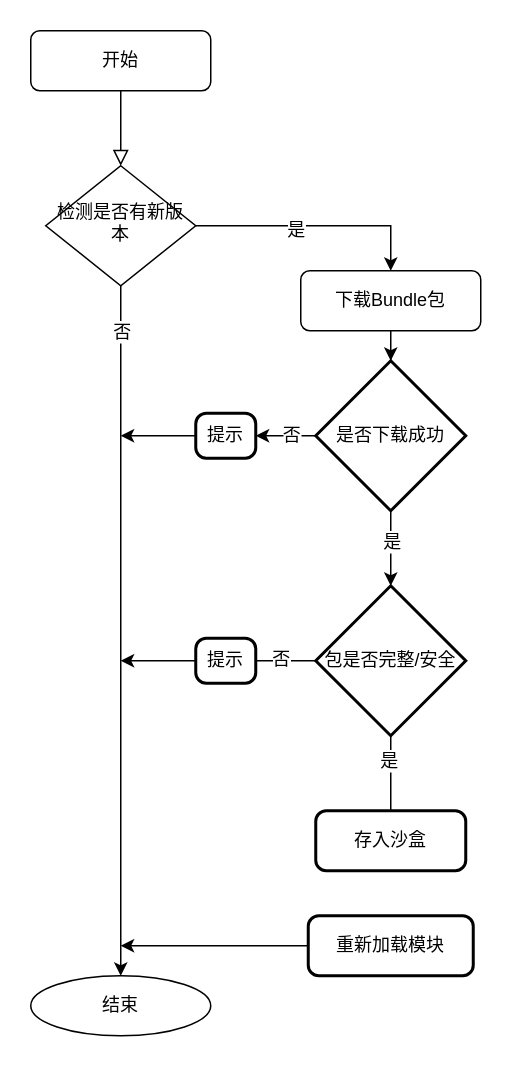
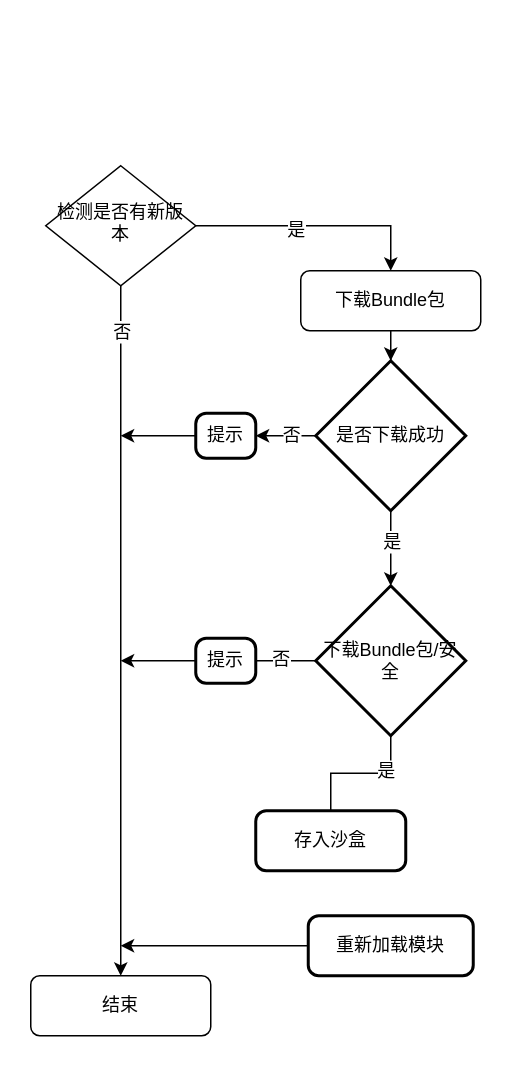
  <mxCell id="0" />
  <mxCell id="1" parent="0" />
- <mxCell id="2" value="" style="rounded=0;html=1;jettySize=auto;orthogonalLoop=1;fontSize=11;endArrow=block;endFill=0;endSize=8;strokeWidth=1;shadow=0;labelBackgroundColor=none;edgeStyle=orthogonalEdgeStyle;" parent="1" source="3" target="8" edge="1"><mxGeometry relative="1" as="geometry" /></mxCell>
- <mxCell id="3" value="开始" style="rounded=1;whiteSpace=wrap;html=1;fontSize=12;glass=0;strokeWidth=1;shadow=0;" parent="1" vertex="1"><mxGeometry x="20" y="20" width="120" height="40" as="geometry" /></mxCell>
  <mxCell id="4" style="edgeStyle=orthogonalEdgeStyle;rounded=0;orthogonalLoop=1;jettySize=auto;html=1;" parent="1" source="8" target="9" edge="1"><mxGeometry relative="1" as="geometry" /></mxCell>
  <mxCell id="5" value="否" style="text;html=1;align=center;verticalAlign=middle;resizable=0;points=[];labelBackgroundColor=#ffffff;" parent="4" vertex="1" connectable="0"><mxGeometry x="-0.251" y="1" relative="1" as="geometry"><mxPoint x="-1" y="-141.76" as="offset" /></mxGeometry></mxCell>
  <mxCell id="6" style="edgeStyle=orthogonalEdgeStyle;rounded=0;orthogonalLoop=1;jettySize=auto;html=1;entryX=0.5;entryY=0;entryDx=0;entryDy=0;" parent="1" source="8" target="11" edge="1"><mxGeometry relative="1" as="geometry"><mxPoint x="250" y="150" as="targetPoint" /></mxGeometry></mxCell>
  <mxCell id="7" value="是" style="text;html=1;align=center;verticalAlign=middle;resizable=0;points=[];labelBackgroundColor=#ffffff;" parent="6" vertex="1" connectable="0"><mxGeometry x="-0.18" y="-2" relative="1" as="geometry"><mxPoint as="offset" /></mxGeometry></mxCell>
  <mxCell id="8" value="检测是否有新版本" style="rhombus;whiteSpace=wrap;html=1;shadow=0;fontFamily=Helvetica;fontSize=12;align=center;strokeWidth=1;spacing=6;spacingTop=-4;" parent="1" vertex="1"><mxGeometry x="30" y="110" width="100" height="80" as="geometry" /></mxCell>
- <mxCell id="9" value="结束" style="ellipse;whiteSpace=wrap;html=1;fontSize=12;glass=0;strokeWidth=1;shadow=0;" parent="1" vertex="1"><mxGeometry x="20" y="650" width="120" height="40" as="geometry" /></mxCell>
+ <mxCell id="9" value="结束" style="rounded=1;whiteSpace=wrap;html=1;fontSize=12;glass=0;strokeWidth=1;shadow=0;" parent="1" vertex="1"><mxGeometry x="20" y="650" width="120" height="40" as="geometry" /></mxCell>
  <mxCell id="10" value="" style="edgeStyle=orthogonalEdgeStyle;rounded=0;orthogonalLoop=1;jettySize=auto;html=1;" parent="1" source="11" target="16" edge="1"><mxGeometry relative="1" as="geometry" /></mxCell>
  <mxCell id="11" value="下载Bundle包" style="rounded=1;whiteSpace=wrap;html=1;" parent="1" vertex="1"><mxGeometry x="200" y="180" width="120" height="40" as="geometry" /></mxCell>
  <mxCell id="12" style="edgeStyle=orthogonalEdgeStyle;rounded=0;orthogonalLoop=1;jettySize=auto;html=1;entryX=1;entryY=0.5;entryDx=0;entryDy=0;" parent="1" source="16" target="18" edge="1"><mxGeometry relative="1" as="geometry"><mxPoint x="150" y="290" as="targetPoint" /><Array as="points" /></mxGeometry></mxCell>
  <mxCell id="13" value="否" style="text;html=1;align=center;verticalAlign=middle;resizable=0;points=[];labelBackgroundColor=#ffffff;" parent="12" vertex="1" connectable="0"><mxGeometry x="-0.143" y="-1" relative="1" as="geometry"><mxPoint as="offset" /></mxGeometry></mxCell>
  <mxCell id="14" style="edgeStyle=orthogonalEdgeStyle;rounded=0;orthogonalLoop=1;jettySize=auto;html=1;" parent="1" source="16" edge="1"><mxGeometry relative="1" as="geometry"><mxPoint x="260" y="390" as="targetPoint" /></mxGeometry></mxCell>
  <mxCell id="15" value="是" style="text;html=1;align=center;verticalAlign=middle;resizable=0;points=[];labelBackgroundColor=#ffffff;" parent="14" vertex="1" connectable="0"><mxGeometry x="-0.219" relative="1" as="geometry"><mxPoint as="offset" /></mxGeometry></mxCell>
  <mxCell id="16" value="是否下载成功" style="strokeWidth=2;html=1;shape=mxgraph.flowchart.decision;whiteSpace=wrap;" parent="1" vertex="1"><mxGeometry x="210" y="240" width="100" height="100" as="geometry" /></mxCell>
  <mxCell id="17" style="edgeStyle=orthogonalEdgeStyle;rounded=0;orthogonalLoop=1;jettySize=auto;html=1;" parent="1" source="18" edge="1"><mxGeometry relative="1" as="geometry"><mxPoint x="80" y="290" as="targetPoint" /></mxGeometry></mxCell>
  <mxCell id="18" value="提示" style="rounded=1;whiteSpace=wrap;html=1;absoluteArcSize=1;arcSize=14;strokeWidth=2;" parent="1" vertex="1"><mxGeometry x="130" y="275" width="40" height="30" as="geometry" /></mxCell>
  <mxCell id="19" style="edgeStyle=orthogonalEdgeStyle;rounded=0;orthogonalLoop=1;jettySize=auto;html=1;" parent="1" source="21" edge="1"><mxGeometry relative="1" as="geometry"><mxPoint x="150" y="440" as="targetPoint" /></mxGeometry></mxCell>
  <mxCell id="20" value="否" style="text;html=1;align=center;verticalAlign=middle;resizable=0;points=[];labelBackgroundColor=#ffffff;" parent="19" vertex="1" connectable="0"><mxGeometry x="-0.206" y="-2" relative="1" as="geometry"><mxPoint as="offset" /></mxGeometry></mxCell>
- <mxCell id="21" value="包是否完整/安全" style="strokeWidth=2;html=1;shape=mxgraph.flowchart.decision;whiteSpace=wrap;" parent="1" vertex="1"><mxGeometry x="210" y="390" width="100" height="100" as="geometry" /></mxCell>
+ <mxCell id="21" value="下载Bundle包/安全" style="strokeWidth=2;html=1;shape=mxgraph.flowchart.decision;whiteSpace=wrap;" parent="1" vertex="1"><mxGeometry x="210" y="390" width="100" height="100" as="geometry" /></mxCell>
  <mxCell id="22" style="edgeStyle=orthogonalEdgeStyle;rounded=0;orthogonalLoop=1;jettySize=auto;html=1;" parent="1" source="23" edge="1"><mxGeometry relative="1" as="geometry"><mxPoint x="80" y="440" as="targetPoint" /></mxGeometry></mxCell>
  <mxCell id="23" value="提示" style="rounded=1;whiteSpace=wrap;html=1;absoluteArcSize=1;arcSize=14;strokeWidth=2;" parent="1" vertex="1"><mxGeometry x="130" y="425" width="40" height="30" as="geometry" /></mxCell>
  <mxCell id="24" style="edgeStyle=orthogonalEdgeStyle;rounded=0;orthogonalLoop=1;jettySize=auto;html=1;" parent="1" source="25" edge="1"><mxGeometry relative="1" as="geometry"><mxPoint x="80" y="630" as="targetPoint" /></mxGeometry></mxCell>
  <mxCell id="25" value="重新加载模块" style="rounded=1;whiteSpace=wrap;html=1;absoluteArcSize=1;arcSize=14;strokeWidth=2;" parent="1" vertex="1"><mxGeometry x="205" y="610" width="110" height="40" as="geometry" /></mxCell>
- <mxCell id="26" value="存入沙盒" style="rounded=1;whiteSpace=wrap;html=1;absoluteArcSize=1;arcSize=14;strokeWidth=2;" parent="1" vertex="1"><mxGeometry x="210" y="540" width="100" height="40" as="geometry" /></mxCell>
+ <mxCell id="26" value="存入沙盒" style="rounded=1;whiteSpace=wrap;html=1;absoluteArcSize=1;arcSize=14;strokeWidth=2;" parent="1" vertex="1"><mxGeometry x="170" y="540" width="100" height="40" as="geometry" /></mxCell>
  <mxCell id="27" style="edgeStyle=orthogonalEdgeStyle;rounded=0;orthogonalLoop=1;jettySize=auto;html=1;entryX=0.5;entryY=0;entryDx=0;entryDy=0;endArrow=none;" parent="1" source="21" target="26" edge="1"><mxGeometry relative="1" as="geometry"><mxPoint x="260" y="610" as="targetPoint" /><mxPoint x="260" y="490" as="sourcePoint" /></mxGeometry></mxCell>
  <mxCell id="28" value="是" style="text;html=1;align=center;verticalAlign=middle;resizable=0;points=[];labelBackgroundColor=#ffffff;" parent="27" vertex="1" connectable="0"><mxGeometry x="-0.352" y="-2" relative="1" as="geometry"><mxPoint as="offset" /></mxGeometry></mxCell>
